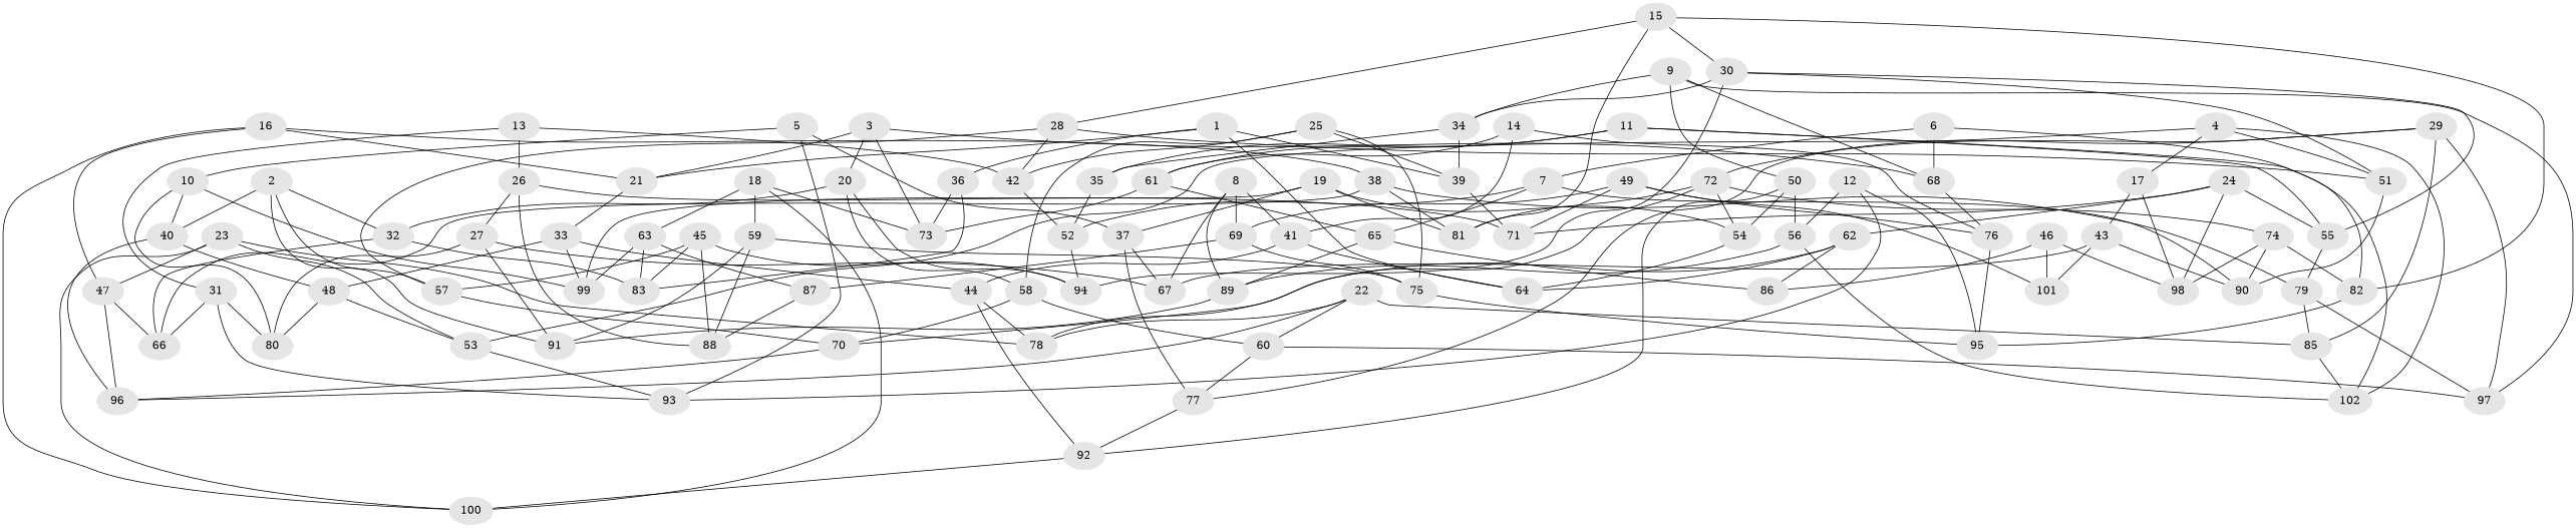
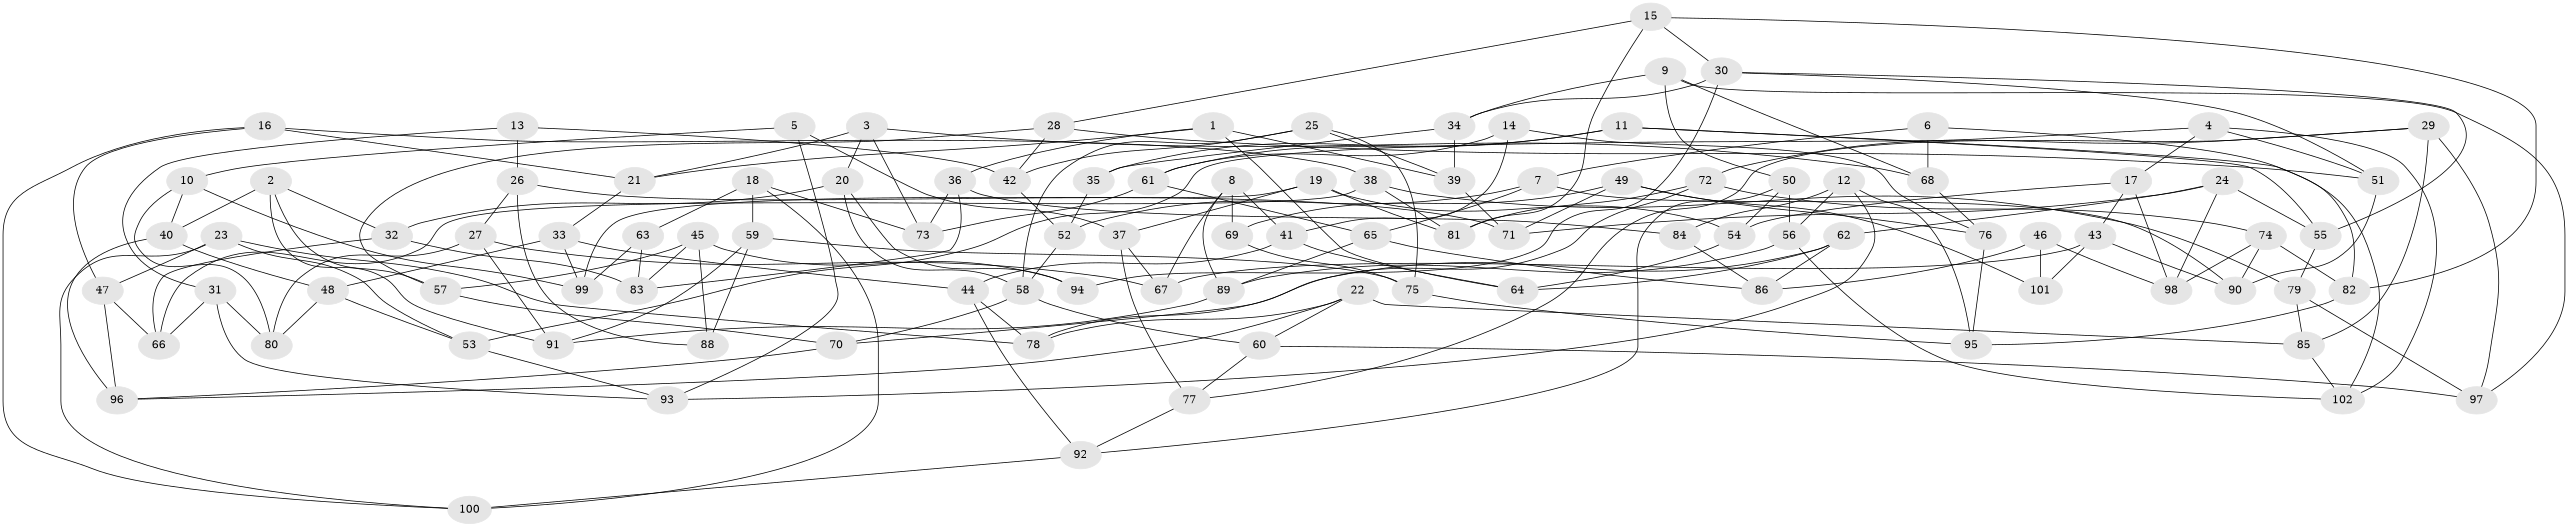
  graph {
    node [color=gray90 style=filled]
    1
    21
    36
    39
    64
    33
    73
+   84
    83
    71
    2
    32
    40
    57
    91
    66
    96
    48
    70
    3
    20
    68
    58
    94
    76
    4
    17
    51
    53
    102
    43
    54
    98
    90
    93
    5
    10
    37
    80
    99
    67
    77
    6
    7
    82
    52
    65
    95
    86
    89
    8
    41
    69
    44
    75
-   87
    9
    34
    50
    97
    35
    56
    92
    11
    55
    61
    79
    12
    13
    26
    31
    42
    27
    88
    14
    15
    28
    30
    81
    16
    38
    47
    100
    101
    18
    59
    63
    19
    60
    22
    78
    85
    23
    24
    62
    25
    29
    72
    74
    45
    46
    49
    1 -- 21
    1 -- 36
    1 -- 39
    1 -- 64
    21 -- 33
    36 -- 73
+   36 -- 84
    36 -- 83
    39 -- 71
    33 -- 48
    33 -- 99
    33 -- 44
+   84 -- 86
    2 -- 32
    2 -- 40
    2 -- 57
    2 -- 91
    32 -- 83
    32 -- 66
    40 -- 96
    40 -- 48
    57 -- 70
    48 -- 53
    48 -- 80
    70 -- 96
    3 -- 21
    3 -- 73
    3 -- 20
    3 -- 68
    20 -- 32
    20 -- 58
    20 -- 94
    68 -- 76
    58 -- 70
    58 -- 60
    76 -- 95
    4 -- 17
    4 -- 51
    4 -- 53
    4 -- 102
    17 -- 43
-   72 -- 54
+   17 -- 54
    17 -- 98
    51 -- 90
    53 -- 93
    43 -- 90
    43 -- 67
    43 -- 101
    54 -- 64
    5 -- 93
    5 -- 10
    5 -- 37
    10 -- 40
    10 -- 80
    10 -- 99
    37 -- 67
    37 -- 77
    77 -- 92
    6 -- 68
    6 -- 7
    6 -- 82
    7 -- 90
    7 -- 52
    7 -- 65
    82 -- 95
-   52 -- 94
+   52 -- 58
    65 -- 86
    65 -- 89
    89 -- 91
    8 -- 67
    8 -- 89
    8 -- 41
    8 -- 69
    41 -- 64
    41 -- 44
    69 -- 75
-   69 -- 87
    44 -- 92
    44 -- 78
    75 -- 95
-   87 -- 88
    9 -- 68
    9 -- 34
    9 -- 50
    9 -- 97
    34 -- 39
    34 -- 35
    50 -- 54
    50 -- 56
    50 -- 92
    35 -- 52
    56 -- 102
    56 -- 89
    92 -- 100
    11 -- 102
    11 -- 35
    11 -- 55
    11 -- 61
    55 -- 79
    61 -- 73
    61 -- 65
    79 -- 97
    79 -- 85
+   12 -- 84
    12 -- 93
    12 -- 95
    12 -- 56
    13 -- 26
    13 -- 31
    13 -- 42
    26 -- 71
    26 -- 27
    26 -- 88
    31 -- 66
    31 -- 93
    31 -- 80
    42 -- 52
    27 -- 91
    27 -- 80
    27 -- 67
    14 -- 76
    14 -- 41
    14 -- 61
    15 -- 82
    15 -- 28
    15 -- 30
    15 -- 81
    28 -- 57
    28 -- 51
    28 -- 42
    30 -- 94
    30 -- 51
    30 -- 34
    30 -- 55
    16 -- 21
    16 -- 38
    16 -- 47
    16 -- 100
    38 -- 66
    38 -- 79
    38 -- 81
    47 -- 66
    47 -- 96
    18 -- 73
    18 -- 100
    18 -- 59
    18 -- 63
    59 -- 91
    59 -- 75
    59 -- 88
    63 -- 83
    63 -- 99
-   63 -- 87
    19 -- 54
    19 -- 37
    19 -- 99
    19 -- 81
    60 -- 77
    60 -- 97
    22 -- 96
    22 -- 60
    22 -- 78
    22 -- 85
    85 -- 102
    23 -- 53
    23 -- 47
    23 -- 100
    23 -- 78
    24 -- 71
    24 -- 98
    24 -- 55
    24 -- 62
    62 -- 64
    62 -- 70
    62 -- 86
    25 -- 39
    25 -- 58
    25 -- 75
    25 -- 42
    29 -- 77
    29 -- 97
    29 -- 85
    29 -- 72
    72 -- 81
    72 -- 78
    72 -- 74
    74 -- 98
    74 -- 90
    74 -- 82
    45 -- 83
    45 -- 57
    45 -- 94
    45 -- 88
    46 -- 98
    46 -- 86
    46 -- 101
    49 -- 71
    49 -- 76
    49 -- 69
    49 -- 101
  }
